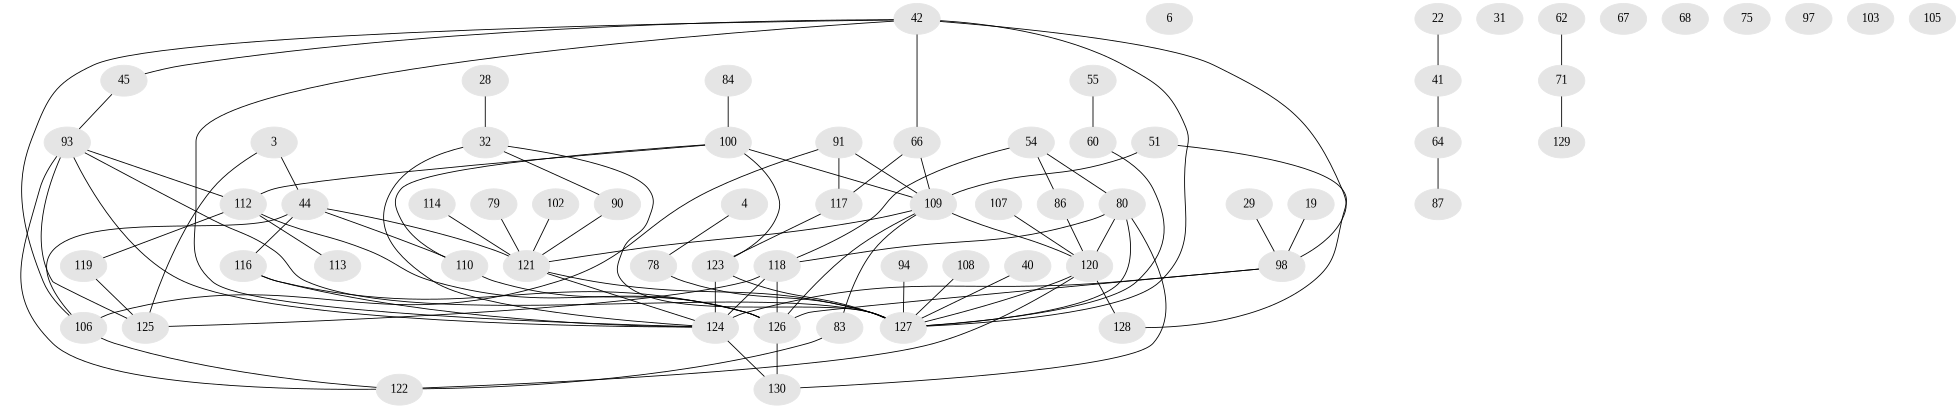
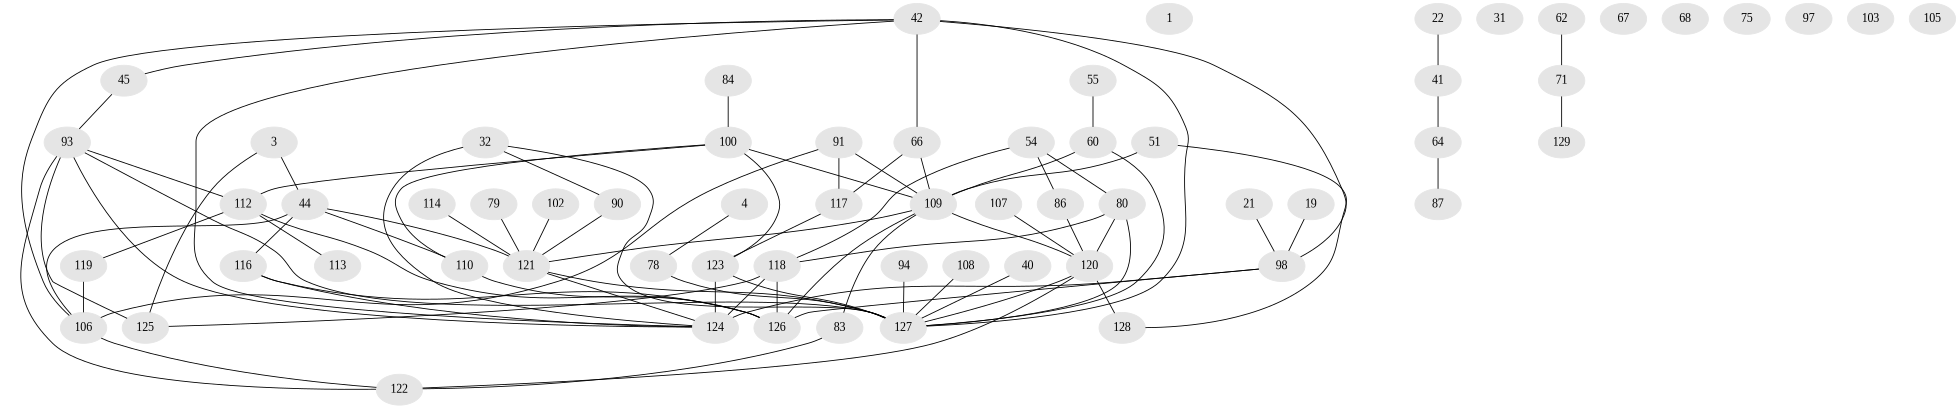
  graph {
    fontname="Liberation Serif"
    node [color=gray90 fontname="Liberation Serif" style=filled]
    edge [fontname="Liberation Serif"]
    3
    44
    125 [super="+101"]
    106 [super="+58"]
    110 [super="+88"]
    116 [super="+27"]
    121 [super="+11+9+46+99"]
    4
    78
    127 [super="+26+70+48+81"]
-   6
+   6 [label=1]
    19
    98
    124 [super="+52+76+92"]
    126 [super="+77+95+115"]
    22
    41
    64
    32 [super="+24"]
    90 [super="+23"]
-   28
-   29
+   29 [label=21]
    31
-   130 [super="+1+111"]
    40
    87
    42 [super="+33"]
    45
    66
    93
    109 [super="+12+73"]
    117 [super="+104"]
    122 [super="+63+59"]
    112 [super="+2+85"]
    51 [super="+20"]
    128
    120 [super="+61+89"]
    83
    80 [super="+69"]
    118 [super="+43+96+72"]
    54
    86
    55
    60
    114
    62
    71
    129
    123 [super="+74+5"]
    67
    68
    75
    79
    100 [super="+37+56+38"]
    84
    91
    113
    119
    94
    97
    102
    103
    105
    107
    108
    3 -- 44
    3 -- 125
    44 -- 106
    44 -- 110 [weight=2]
    44 -- 116
    44 -- 121
    106 -- 122 [weight=2]
    110 -- 126
    116 -- 124
    116 -- 126
    121 -- 127 [weight=2]
    121 -- 124 [weight=2]
    4 -- 78
    78 -- 127
    19 -- 98
    98 -- 124 [weight=2]
    98 -- 126
-   124 -- 130
-   126 -- 130
    22 -- 41
    41 -- 64
    64 -- 87
    32 -- 127
    32 -- 124 [weight=2]
    32 -- 90
    90 -- 121
-   28 -- 32
    29 -- 98
    40 -- 127
    42 -- 106
    42 -- 127
    42 -- 98 [weight=2]
    42 -- 124
    42 -- 45
    42 -- 66
    45 -- 93
    66 -- 109
    66 -- 117
    93 -- 125 [weight=2]
    93 -- 127
    93 -- 124
    93 -- 122 [weight=2]
    93 -- 112
    109 -- 121 [weight=2]
    109 -- 126
    109 -- 120
    109 -- 83
    117 -- 123
    112 -- 126
    112 -- 113
    112 -- 119
    51 -- 109
    51 -- 128
    120 -- 127 [weight=2]
    120 -- 122 [weight=3]
    120 -- 128
    83 -- 122
    80 -- 127 [weight=2]
-   80 -- 130
    80 -- 120
    80 -- 118
    118 -- 125
    118 -- 124 [weight=3]
    118 -- 126
    54 -- 80
    54 -- 118
    54 -- 86
    86 -- 120
    55 -- 60
    60 -- 127
+   60 -- 109
    114 -- 121
    62 -- 71
    71 -- 129
    123 -- 127 [weight=4]
    123 -- 124 [weight=2]
    79 -- 121
    100 -- 110
    100 -- 109
    100 -- 112
    100 -- 123
    84 -- 100
    91 -- 106
    91 -- 109
    91 -- 117
-   119 -- 125
+   119 -- 106
    94 -- 127
    102 -- 121
    107 -- 120
    108 -- 127
  }
